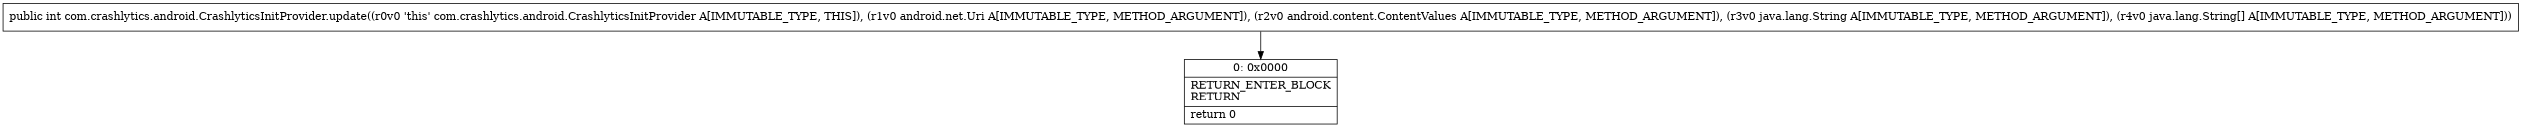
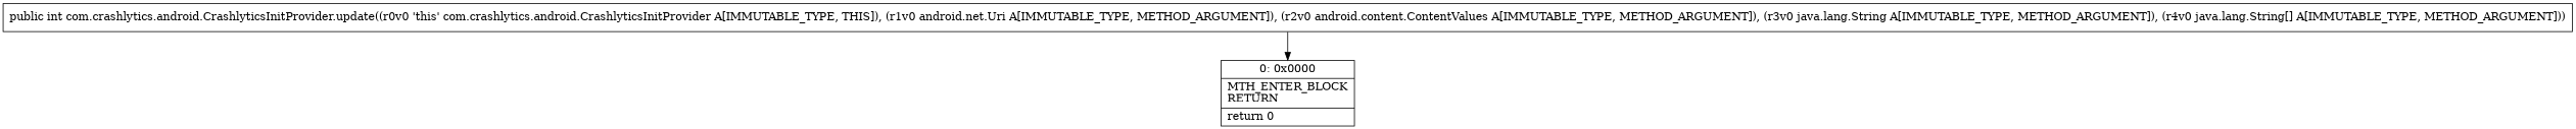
  digraph {
    node [shape=record]
-   n1 [label="{0\:\ 0x0000|RETURN_ENTER_BLOCK\lRETURN\l|return 0\l}"]
+   n1 [label="{0\:\ 0x0000|MTH_ENTER_BLOCK\lRETURN\l|return 0\l}"]
    n2 [label="{public int com.crashlytics.android.CrashlyticsInitProvider.update((r0v0 'this' com.crashlytics.android.CrashlyticsInitProvider A[IMMUTABLE_TYPE, THIS]), (r1v0 android.net.Uri A[IMMUTABLE_TYPE, METHOD_ARGUMENT]), (r2v0 android.content.ContentValues A[IMMUTABLE_TYPE, METHOD_ARGUMENT]), (r3v0 java.lang.String A[IMMUTABLE_TYPE, METHOD_ARGUMENT]), (r4v0 java.lang.String[] A[IMMUTABLE_TYPE, METHOD_ARGUMENT])) }"]
    n2 -> n1
  }
